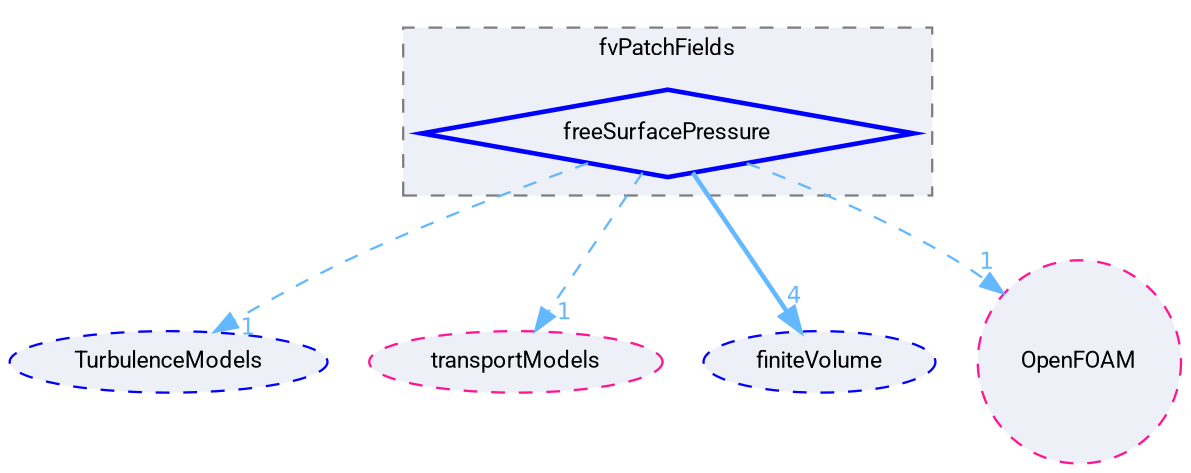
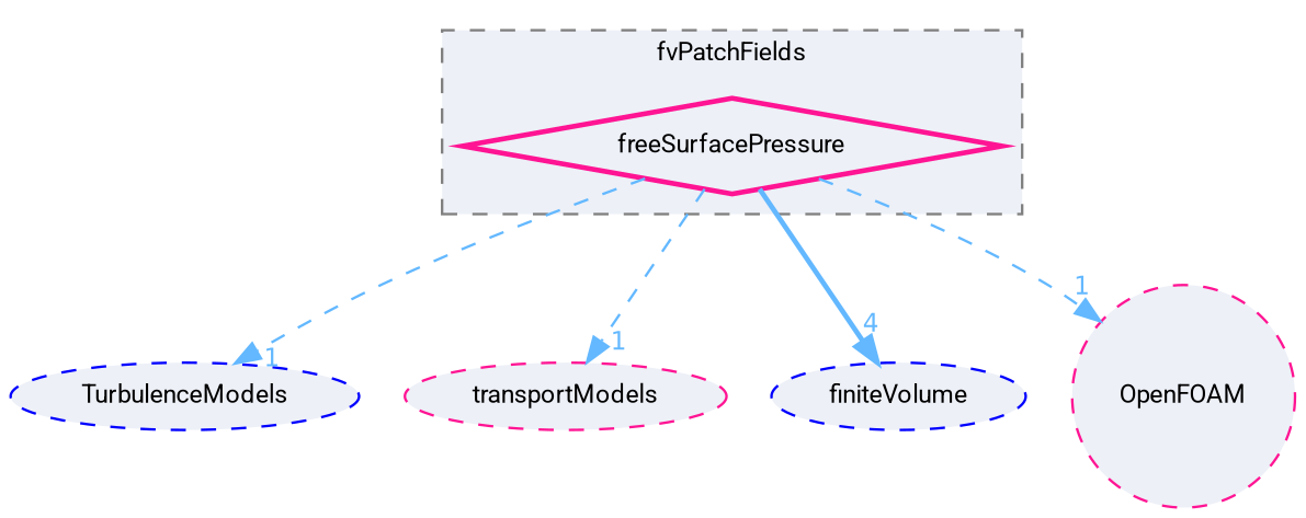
  digraph {
    compound=true
    fontname=Roboto
    node [color=blue fillcolor="#edf0f7" fontname=Roboto fontsize=10 shape=ellipse style="filled,dashed"]
    edge [color=steelblue1 fontcolor=steelblue1 fontname=Roboto fontsize=10 headlabel=1 labeldistance=1.5 labelfontname=Helvetica labelfontsize=10 style=dashed]
-   n1 [height=0.2 label=freeSurfacePressure shape=diamond style="filled,bold" width=0.4]
+   n1 [color=deeppink height=0.2 label=freeSurfacePressure shape=diamond style="filled,bold" width=0.4]
    n2 [height=0.2 label=TurbulenceModels width=0.4]
    n3 [color=deeppink height=0.2 label=transportModels width=0.4]
    n4 [height=0.2 label=finiteVolume width=0.4]
    n5 [color=deeppink height=0.2 label=OpenFOAM shape=circle width=0.4]
    subgraph cluster_1 {
      bgcolor="#edf0f7"
      fontsize=10
      label=fvPatchFields
      pencolor=grey50
      style="filled,dashed"
      n1
    }
    n1 -> n2
    n1 -> n3
    n1 -> n4 [headlabel=4 style=bold]
    n1 -> n5
  }
